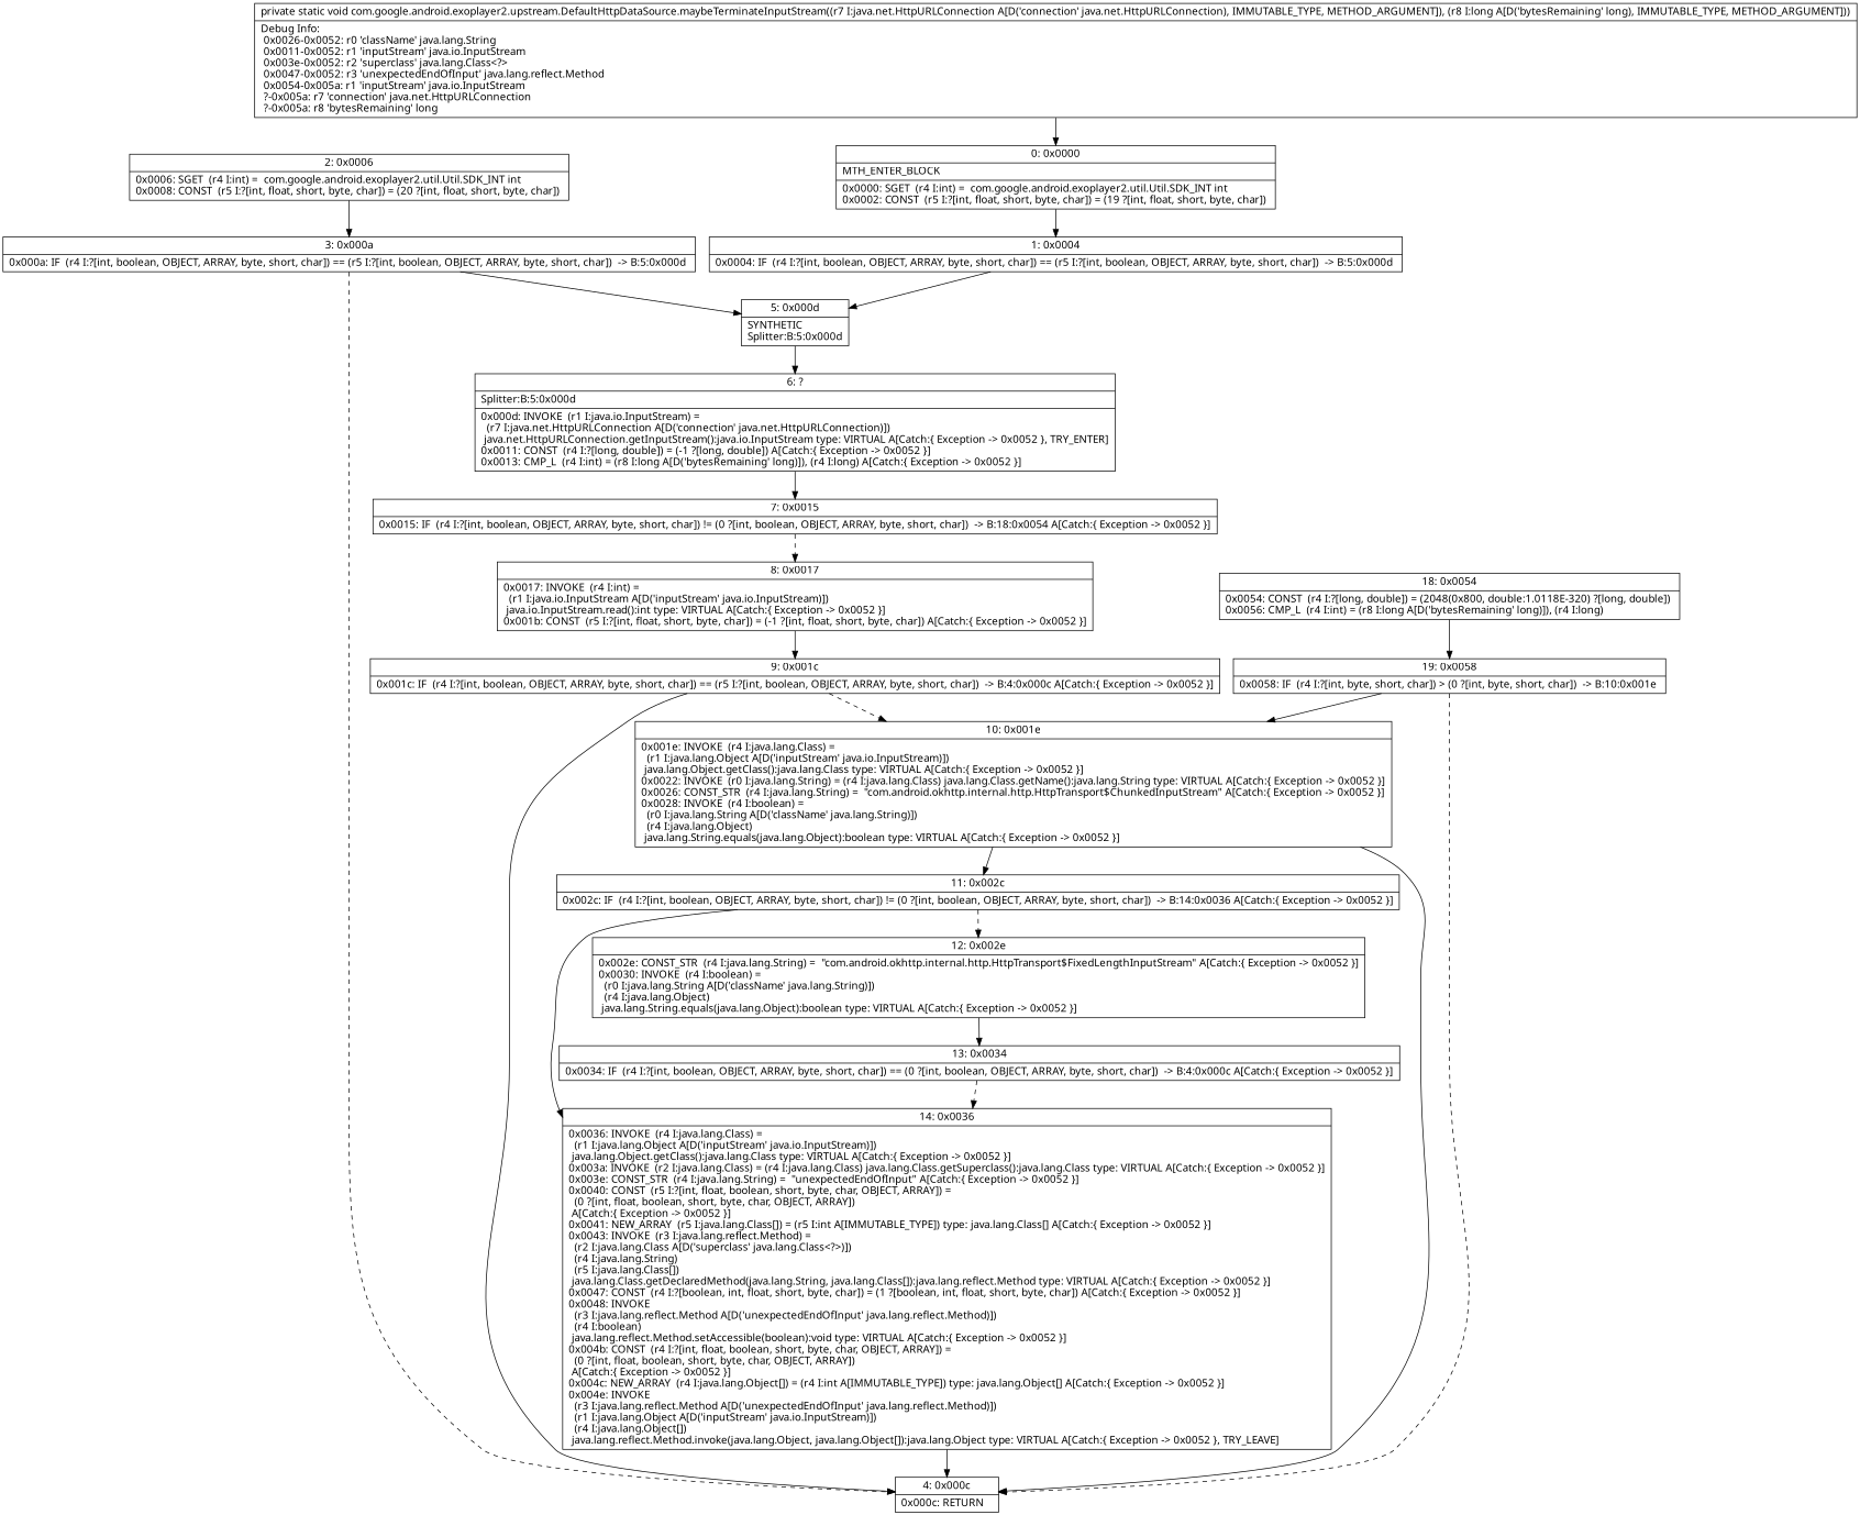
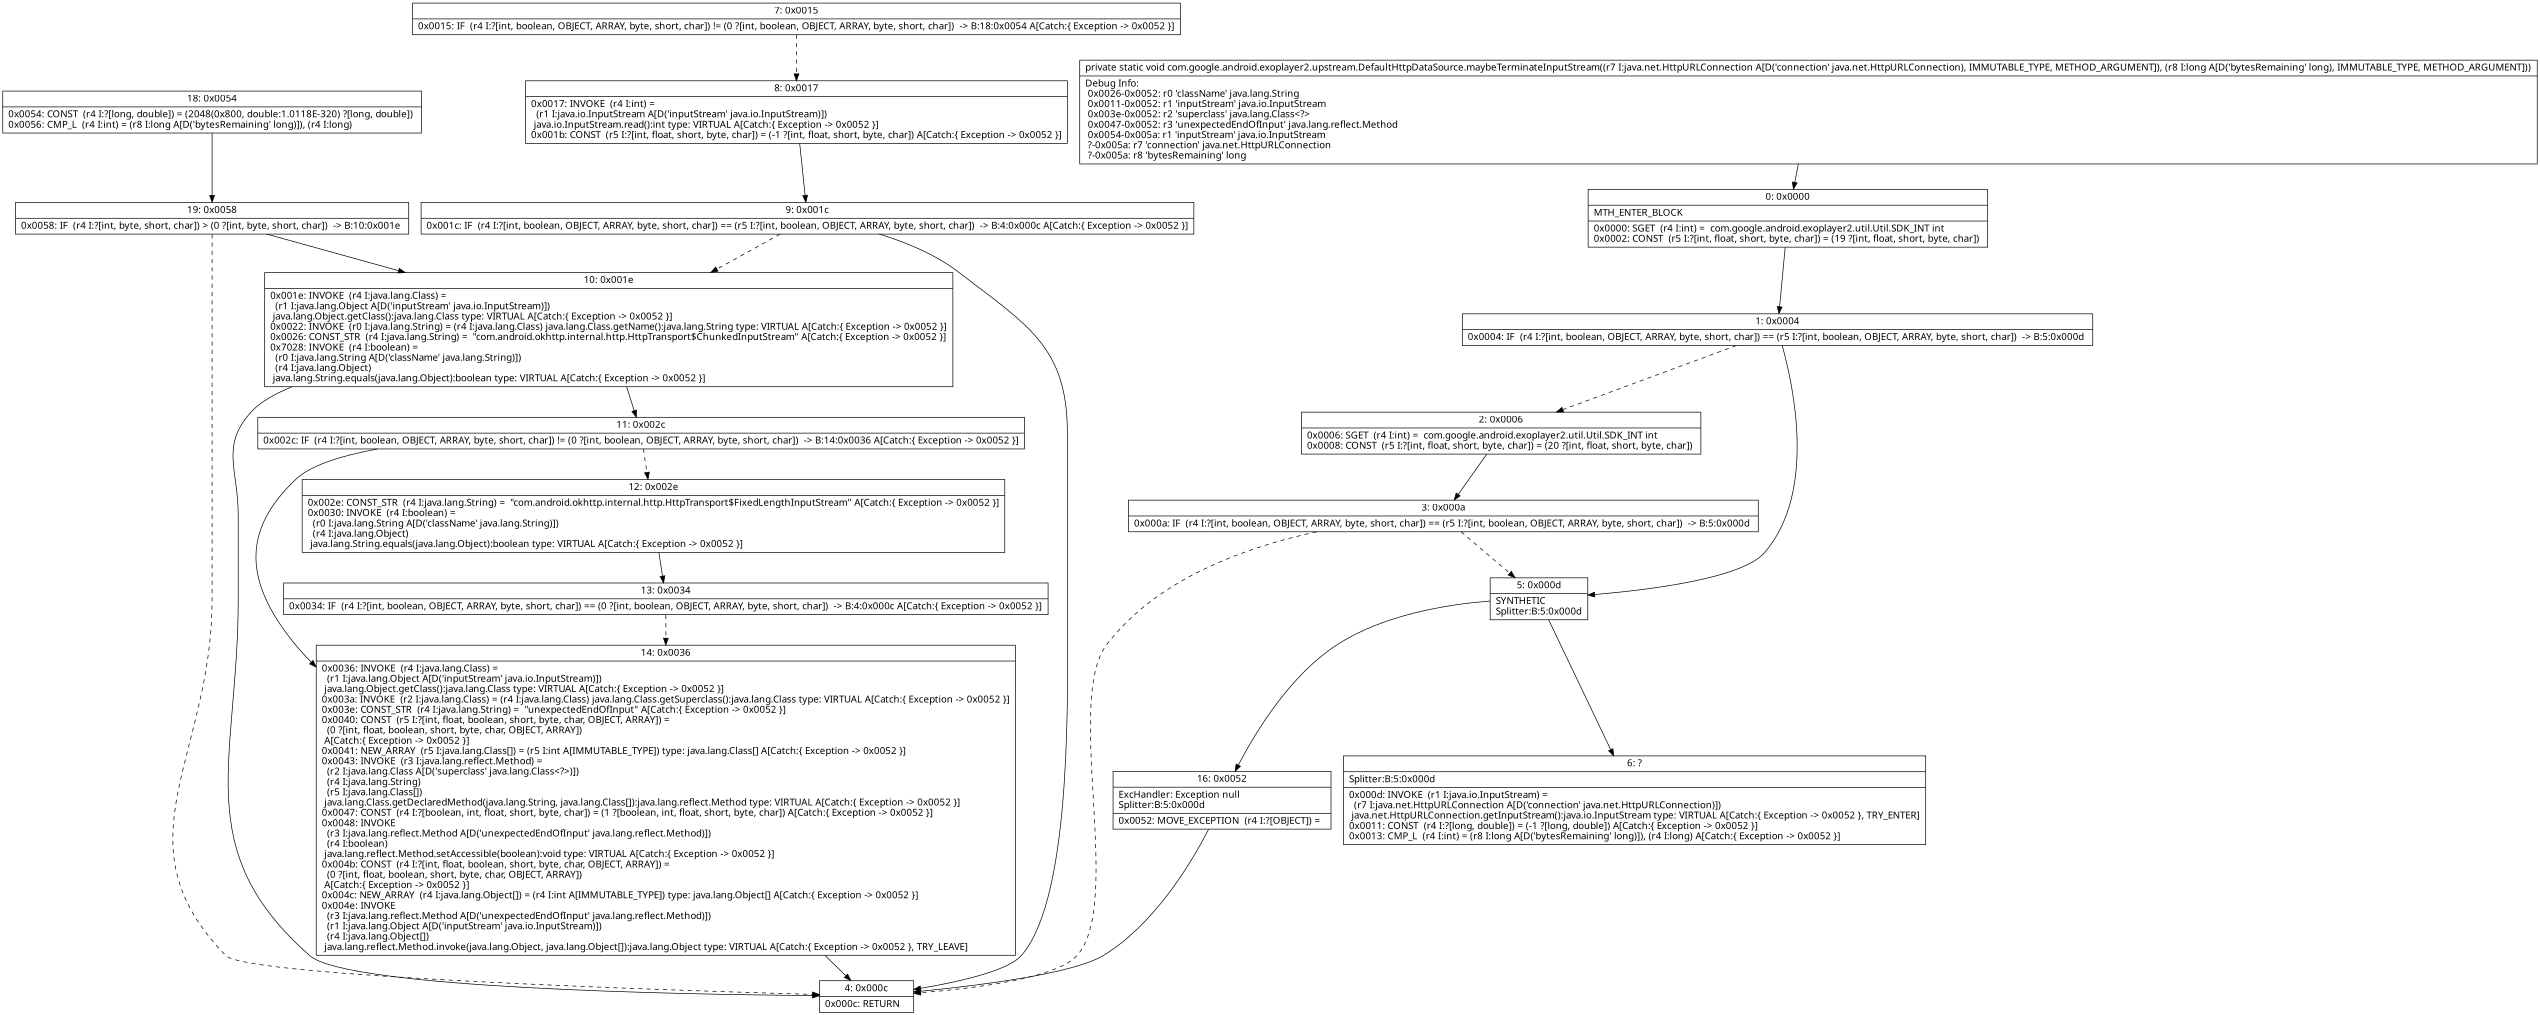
  digraph {
    fontname="Noto Sans"
    node [fontname="Noto Sans" shape=record]
    edge [fontname="Noto Sans"]
    n1 [label="{0\:\ 0x0000|MTH_ENTER_BLOCK\l|0x0000: SGET  (r4 I:int) =  com.google.android.exoplayer2.util.Util.SDK_INT int \l0x0002: CONST  (r5 I:?[int, float, short, byte, char]) = (19 ?[int, float, short, byte, char]) \l}"]
    n2 [label="{1\:\ 0x0004|0x0004: IF  (r4 I:?[int, boolean, OBJECT, ARRAY, byte, short, char]) == (r5 I:?[int, boolean, OBJECT, ARRAY, byte, short, char])  \-\> B:5:0x000d \l}"]
    n3 [label="{2\:\ 0x0006|0x0006: SGET  (r4 I:int) =  com.google.android.exoplayer2.util.Util.SDK_INT int \l0x0008: CONST  (r5 I:?[int, float, short, byte, char]) = (20 ?[int, float, short, byte, char]) \l}"]
    n4 [label="{5\:\ 0x000d|SYNTHETIC\lSplitter:B:5:0x000d\l}"]
    n5 [label="{3\:\ 0x000a|0x000a: IF  (r4 I:?[int, boolean, OBJECT, ARRAY, byte, short, char]) == (r5 I:?[int, boolean, OBJECT, ARRAY, byte, short, char])  \-\> B:5:0x000d \l}"]
    n6 [label="{6\:\ ?|Splitter:B:5:0x000d\l|0x000d: INVOKE  (r1 I:java.io.InputStream) = \l  (r7 I:java.net.HttpURLConnection A[D('connection' java.net.HttpURLConnection)])\l java.net.HttpURLConnection.getInputStream():java.io.InputStream type: VIRTUAL A[Catch:\{ Exception \-\> 0x0052 \}, TRY_ENTER]\l0x0011: CONST  (r4 I:?[long, double]) = (\-1 ?[long, double]) A[Catch:\{ Exception \-\> 0x0052 \}]\l0x0013: CMP_L  (r4 I:int) = (r8 I:long A[D('bytesRemaining' long)]), (r4 I:long) A[Catch:\{ Exception \-\> 0x0052 \}]\l}"]
+   n7 [label="{16\:\ 0x0052|ExcHandler: Exception null\lSplitter:B:5:0x000d\l|0x0052: MOVE_EXCEPTION  (r4 I:?[OBJECT]) =  \l}"]
    n8 [label="{4\:\ 0x000c|0x000c: RETURN   \l}"]
    n9 [label="{7\:\ 0x0015|0x0015: IF  (r4 I:?[int, boolean, OBJECT, ARRAY, byte, short, char]) != (0 ?[int, boolean, OBJECT, ARRAY, byte, short, char])  \-\> B:18:0x0054 A[Catch:\{ Exception \-\> 0x0052 \}]\l}"]
    n10 [label="{8\:\ 0x0017|0x0017: INVOKE  (r4 I:int) = \l  (r1 I:java.io.InputStream A[D('inputStream' java.io.InputStream)])\l java.io.InputStream.read():int type: VIRTUAL A[Catch:\{ Exception \-\> 0x0052 \}]\l0x001b: CONST  (r5 I:?[int, float, short, byte, char]) = (\-1 ?[int, float, short, byte, char]) A[Catch:\{ Exception \-\> 0x0052 \}]\l}"]
    n11 [label="{9\:\ 0x001c|0x001c: IF  (r4 I:?[int, boolean, OBJECT, ARRAY, byte, short, char]) == (r5 I:?[int, boolean, OBJECT, ARRAY, byte, short, char])  \-\> B:4:0x000c A[Catch:\{ Exception \-\> 0x0052 \}]\l}"]
    n12 [label="{18\:\ 0x0054|0x0054: CONST  (r4 I:?[long, double]) = (2048(0x800, double:1.0118E\-320) ?[long, double]) \l0x0056: CMP_L  (r4 I:int) = (r8 I:long A[D('bytesRemaining' long)]), (r4 I:long) \l}"]
    n13 [label="{19\:\ 0x0058|0x0058: IF  (r4 I:?[int, byte, short, char]) \> (0 ?[int, byte, short, char])  \-\> B:10:0x001e \l}"]
-   n14 [label="{10\:\ 0x001e|0x001e: INVOKE  (r4 I:java.lang.Class) = \l  (r1 I:java.lang.Object A[D('inputStream' java.io.InputStream)])\l java.lang.Object.getClass():java.lang.Class type: VIRTUAL A[Catch:\{ Exception \-\> 0x0052 \}]\l0x0022: INVOKE  (r0 I:java.lang.String) = (r4 I:java.lang.Class) java.lang.Class.getName():java.lang.String type: VIRTUAL A[Catch:\{ Exception \-\> 0x0052 \}]\l0x0026: CONST_STR  (r4 I:java.lang.String) =  \"com.android.okhttp.internal.http.HttpTransport$ChunkedInputStream\" A[Catch:\{ Exception \-\> 0x0052 \}]\l0x0028: INVOKE  (r4 I:boolean) = \l  (r0 I:java.lang.String A[D('className' java.lang.String)])\l  (r4 I:java.lang.Object)\l java.lang.String.equals(java.lang.Object):boolean type: VIRTUAL A[Catch:\{ Exception \-\> 0x0052 \}]\l}"]
+   n14 [label="{10\:\ 0x001e|0x001e: INVOKE  (r4 I:java.lang.Class) = \l  (r1 I:java.lang.Object A[D('inputStream' java.io.InputStream)])\l java.lang.Object.getClass():java.lang.Class type: VIRTUAL A[Catch:\{ Exception \-\> 0x0052 \}]\l0x0022: INVOKE  (r0 I:java.lang.String) = (r4 I:java.lang.Class) java.lang.Class.getName():java.lang.String type: VIRTUAL A[Catch:\{ Exception \-\> 0x0052 \}]\l0x0026: CONST_STR  (r4 I:java.lang.String) =  \"com.android.okhttp.internal.http.HttpTransport$ChunkedInputStream\" A[Catch:\{ Exception \-\> 0x0052 \}]\l0x7028: INVOKE  (r4 I:boolean) = \l  (r0 I:java.lang.String A[D('className' java.lang.String)])\l  (r4 I:java.lang.Object)\l java.lang.String.equals(java.lang.Object):boolean type: VIRTUAL A[Catch:\{ Exception \-\> 0x0052 \}]\l}"]
    n15 [label="{11\:\ 0x002c|0x002c: IF  (r4 I:?[int, boolean, OBJECT, ARRAY, byte, short, char]) != (0 ?[int, boolean, OBJECT, ARRAY, byte, short, char])  \-\> B:14:0x0036 A[Catch:\{ Exception \-\> 0x0052 \}]\l}"]
    n16 [label="{12\:\ 0x002e|0x002e: CONST_STR  (r4 I:java.lang.String) =  \"com.android.okhttp.internal.http.HttpTransport$FixedLengthInputStream\" A[Catch:\{ Exception \-\> 0x0052 \}]\l0x0030: INVOKE  (r4 I:boolean) = \l  (r0 I:java.lang.String A[D('className' java.lang.String)])\l  (r4 I:java.lang.Object)\l java.lang.String.equals(java.lang.Object):boolean type: VIRTUAL A[Catch:\{ Exception \-\> 0x0052 \}]\l}"]
    n17 [label="{14\:\ 0x0036|0x0036: INVOKE  (r4 I:java.lang.Class) = \l  (r1 I:java.lang.Object A[D('inputStream' java.io.InputStream)])\l java.lang.Object.getClass():java.lang.Class type: VIRTUAL A[Catch:\{ Exception \-\> 0x0052 \}]\l0x003a: INVOKE  (r2 I:java.lang.Class) = (r4 I:java.lang.Class) java.lang.Class.getSuperclass():java.lang.Class type: VIRTUAL A[Catch:\{ Exception \-\> 0x0052 \}]\l0x003e: CONST_STR  (r4 I:java.lang.String) =  \"unexpectedEndOfInput\" A[Catch:\{ Exception \-\> 0x0052 \}]\l0x0040: CONST  (r5 I:?[int, float, boolean, short, byte, char, OBJECT, ARRAY]) = \l  (0 ?[int, float, boolean, short, byte, char, OBJECT, ARRAY])\l A[Catch:\{ Exception \-\> 0x0052 \}]\l0x0041: NEW_ARRAY  (r5 I:java.lang.Class[]) = (r5 I:int A[IMMUTABLE_TYPE]) type: java.lang.Class[] A[Catch:\{ Exception \-\> 0x0052 \}]\l0x0043: INVOKE  (r3 I:java.lang.reflect.Method) = \l  (r2 I:java.lang.Class A[D('superclass' java.lang.Class\<?\>)])\l  (r4 I:java.lang.String)\l  (r5 I:java.lang.Class[])\l java.lang.Class.getDeclaredMethod(java.lang.String, java.lang.Class[]):java.lang.reflect.Method type: VIRTUAL A[Catch:\{ Exception \-\> 0x0052 \}]\l0x0047: CONST  (r4 I:?[boolean, int, float, short, byte, char]) = (1 ?[boolean, int, float, short, byte, char]) A[Catch:\{ Exception \-\> 0x0052 \}]\l0x0048: INVOKE  \l  (r3 I:java.lang.reflect.Method A[D('unexpectedEndOfInput' java.lang.reflect.Method)])\l  (r4 I:boolean)\l java.lang.reflect.Method.setAccessible(boolean):void type: VIRTUAL A[Catch:\{ Exception \-\> 0x0052 \}]\l0x004b: CONST  (r4 I:?[int, float, boolean, short, byte, char, OBJECT, ARRAY]) = \l  (0 ?[int, float, boolean, short, byte, char, OBJECT, ARRAY])\l A[Catch:\{ Exception \-\> 0x0052 \}]\l0x004c: NEW_ARRAY  (r4 I:java.lang.Object[]) = (r4 I:int A[IMMUTABLE_TYPE]) type: java.lang.Object[] A[Catch:\{ Exception \-\> 0x0052 \}]\l0x004e: INVOKE  \l  (r3 I:java.lang.reflect.Method A[D('unexpectedEndOfInput' java.lang.reflect.Method)])\l  (r1 I:java.lang.Object A[D('inputStream' java.io.InputStream)])\l  (r4 I:java.lang.Object[])\l java.lang.reflect.Method.invoke(java.lang.Object, java.lang.Object[]):java.lang.Object type: VIRTUAL A[Catch:\{ Exception \-\> 0x0052 \}, TRY_LEAVE]\l}"]
    n18 [label="{13\:\ 0x0034|0x0034: IF  (r4 I:?[int, boolean, OBJECT, ARRAY, byte, short, char]) == (0 ?[int, boolean, OBJECT, ARRAY, byte, short, char])  \-\> B:4:0x000c A[Catch:\{ Exception \-\> 0x0052 \}]\l}"]
    n19 [label="{private static void com.google.android.exoplayer2.upstream.DefaultHttpDataSource.maybeTerminateInputStream((r7 I:java.net.HttpURLConnection A[D('connection' java.net.HttpURLConnection), IMMUTABLE_TYPE, METHOD_ARGUMENT]), (r8 I:long A[D('bytesRemaining' long), IMMUTABLE_TYPE, METHOD_ARGUMENT]))  | Debug Info:\l  0x0026\-0x0052: r0 'className' java.lang.String\l  0x0011\-0x0052: r1 'inputStream' java.io.InputStream\l  0x003e\-0x0052: r2 'superclass' java.lang.Class\<?\>\l  0x0047\-0x0052: r3 'unexpectedEndOfInput' java.lang.reflect.Method\l  0x0054\-0x005a: r1 'inputStream' java.io.InputStream\l  ?\-0x005a: r7 'connection' java.net.HttpURLConnection\l  ?\-0x005a: r8 'bytesRemaining' long\l}"]
    n1 -> n2
+   n2 -> n3 [style=dashed]
    n2 -> n4
    n3 -> n5
    n4 -> n6
-   n5 -> n4
+   n4 -> n7
+   n5 -> n4 [style=dashed]
    n5 -> n8 [style=dashed]
-   n6 -> n9
+   n7 -> n8
    n9 -> n10 [style=dashed]
    n10 -> n11
    n11 -> n8
    n11 -> n14 [style=dashed]
    n12 -> n13
    n13 -> n8 [style=dashed]
    n13 -> n14
    n14 -> n8
    n14 -> n15
    n15 -> n16 [style=dashed]
    n15 -> n17
    n16 -> n18
    n17 -> n8
    n18 -> n17 [style=dashed]
    n19 -> n1
  }
